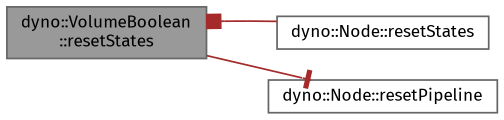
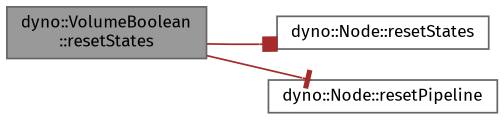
  digraph {
    fontname="Fira Sans"
    rankdir=LR
    node [color=grey40 fillcolor=white fontname="Fira Sans" fontsize=10 shape=box style=filled]
    edge [color=brown fontname="Fira Sans" fontsize=10 labelfontname=Helvetica labelfontsize=10 style=solid]
    n1 [color=gray40 fillcolor=grey60 fontcolor=black height=0.2 label="dyno::VolumeBoolean\l::resetStates" width=0.4]
    n2 [height=0.2 label="dyno::Node::resetStates" width=0.4]
    n3 [height=0.2 label="dyno::Node::resetPipeline" width=0.4]
-   n2 -> n1 [arrowhead=box]
+   n1 -> n2 [arrowhead=box]
    n1 -> n3 [arrowhead=tee]
  }
